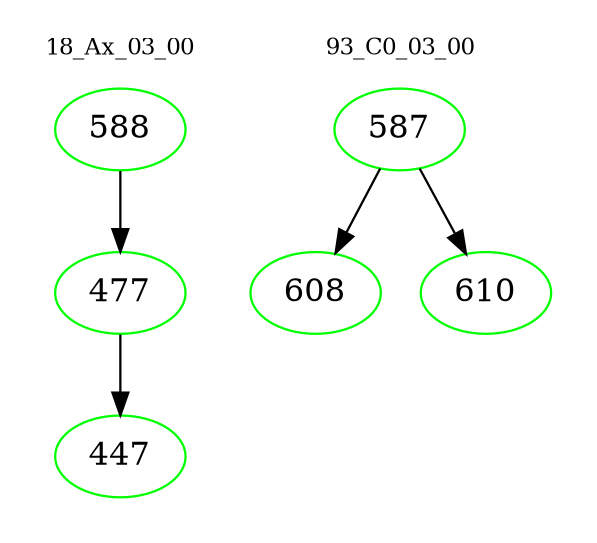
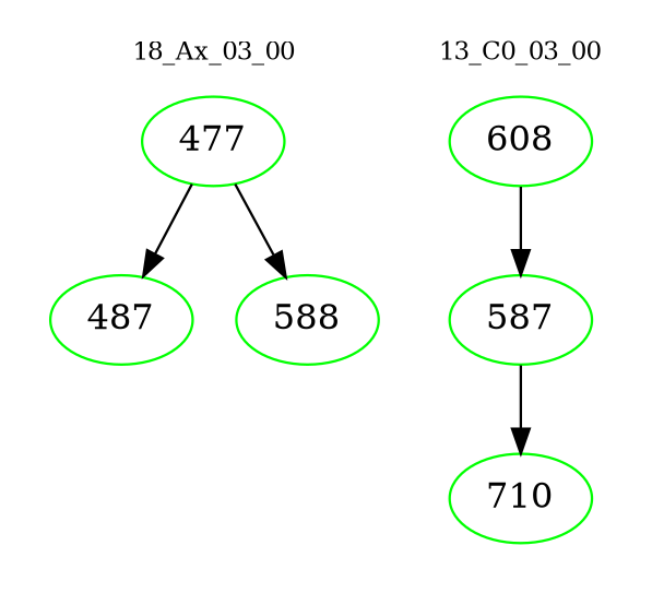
  digraph {
    node [color=green]
    edge [color=black]
-   n1 [label=447]
+   n1 [label=487]
    n2 [label=477]
    n3 [label=588]
    n4 [label=608]
    n5 [label=587]
-   n6 [label=610]
+   n6 [label=710]
    subgraph cluster_1 {
      color=white
      fontsize=10
      label="18_Ax_03_00"
      n1
      n2
      n3
    }
    subgraph cluster_2 {
      color=white
      fontsize=10
-     label="93_C0_03_00"
+     label="13_C0_03_00"
      n4
      n5
      n6
    }
    n2 -> n1
-   n3 -> n2
-   n5 -> n4
+   n2 -> n3
+   n4 -> n5
    n5 -> n6
  }
